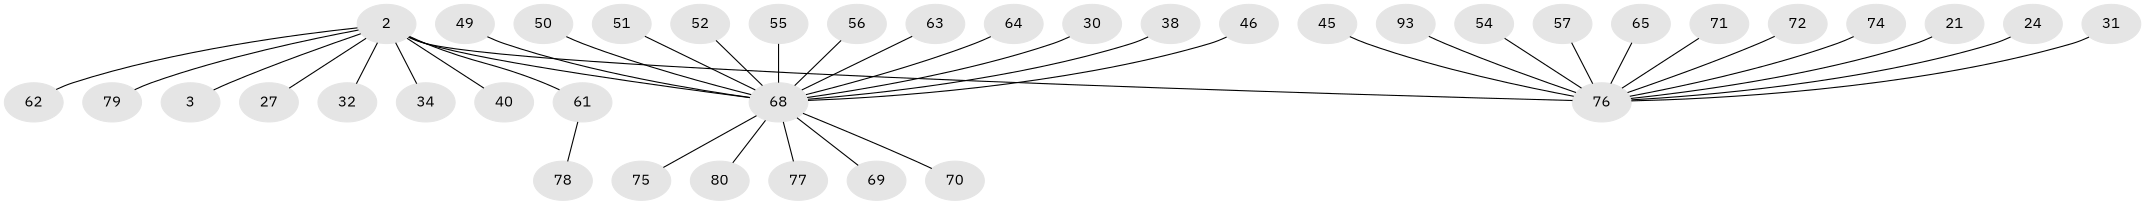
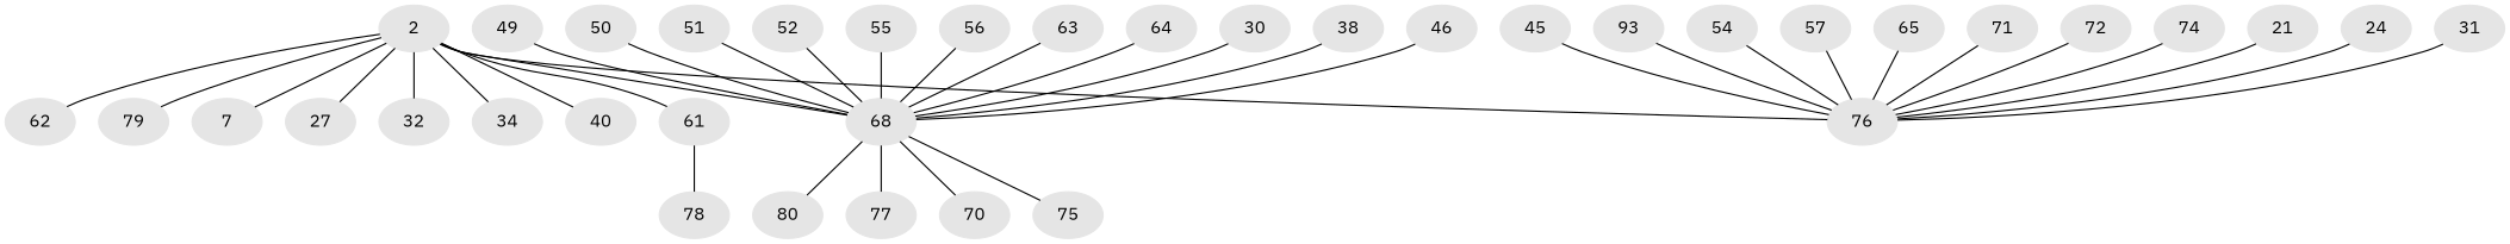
  graph {
    fontname="IBM Plex Sans"
    node [color=gray90 fontname="IBM Plex Sans" style=filled]
    edge [fontname="IBM Plex Sans"]
    2
-   3
+   3 [label=7]
    27
    32
    34
    40 [super="+26"]
    61 [super="+58"]
    62
    68 [super="+41+25+4+5+8+17+19"]
    76 [super="+35+21"]
    79
    78
    77 [super="+59+66+73"]
-   69
    70
    75 [super="+67"]
    80
    n18 [label=21 super="+20"]
    24
    30
    31
    38
    45
    46 [super="+33"]
    49
    50 [super="+6"]
    51
    52
    n29 [label=93]
    54
    55
    56
    57
    63
    64
    65
    71 [super="+43"]
    72
    74
    2 -- 3
    2 -- 27
    2 -- 32
    2 -- 34
    2 -- 40
    2 -- 61 [weight=2]
    2 -- 62
    2 -- 68 [weight=3]
    2 -- 76 [weight=3]
    2 -- 79
    61 -- 78
    68 -- 77
-   68 -- 69
    68 -- 70
    68 -- 75
    68 -- 80
    n18 -- 76
    24 -- 76
    30 -- 68
    31 -- 76
    38 -- 68
    45 -- 76
    46 -- 68
    49 -- 68
    50 -- 68
    51 -- 68
    52 -- 68
    n29 -- 76
    54 -- 76
    55 -- 68
    56 -- 68
    57 -- 76
    63 -- 68
    64 -- 68
    65 -- 76
    71 -- 76
    72 -- 76
    74 -- 76
  }
